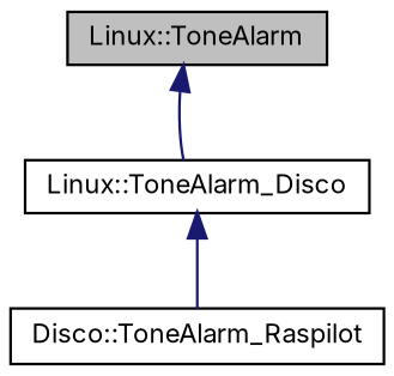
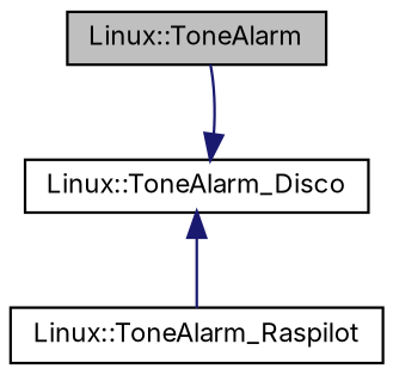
  digraph {
    fontname=Inter
    node [color=black fillcolor=white fontname=Inter fontsize=10 shape=record style=filled]
    edge [color=midnightblue dir=back fontname=Inter fontsize=10 labelfontname=Helvetica labelfontsize=10 style=solid]
    n1 [fillcolor=grey75 fontcolor=black height=0.2 label="Linux::ToneAlarm" width=0.4]
    n2 [height=0.2 label="Linux::ToneAlarm_Disco" width=0.4]
-   n3 [height=0.2 label="Disco::ToneAlarm_Raspilot" width=0.4]
-   n1 -> n2
+   n3 [height=0.2 label="Linux::ToneAlarm_Raspilot" width=0.4]
+   n2 -> n1
    n2 -> n3
  }
